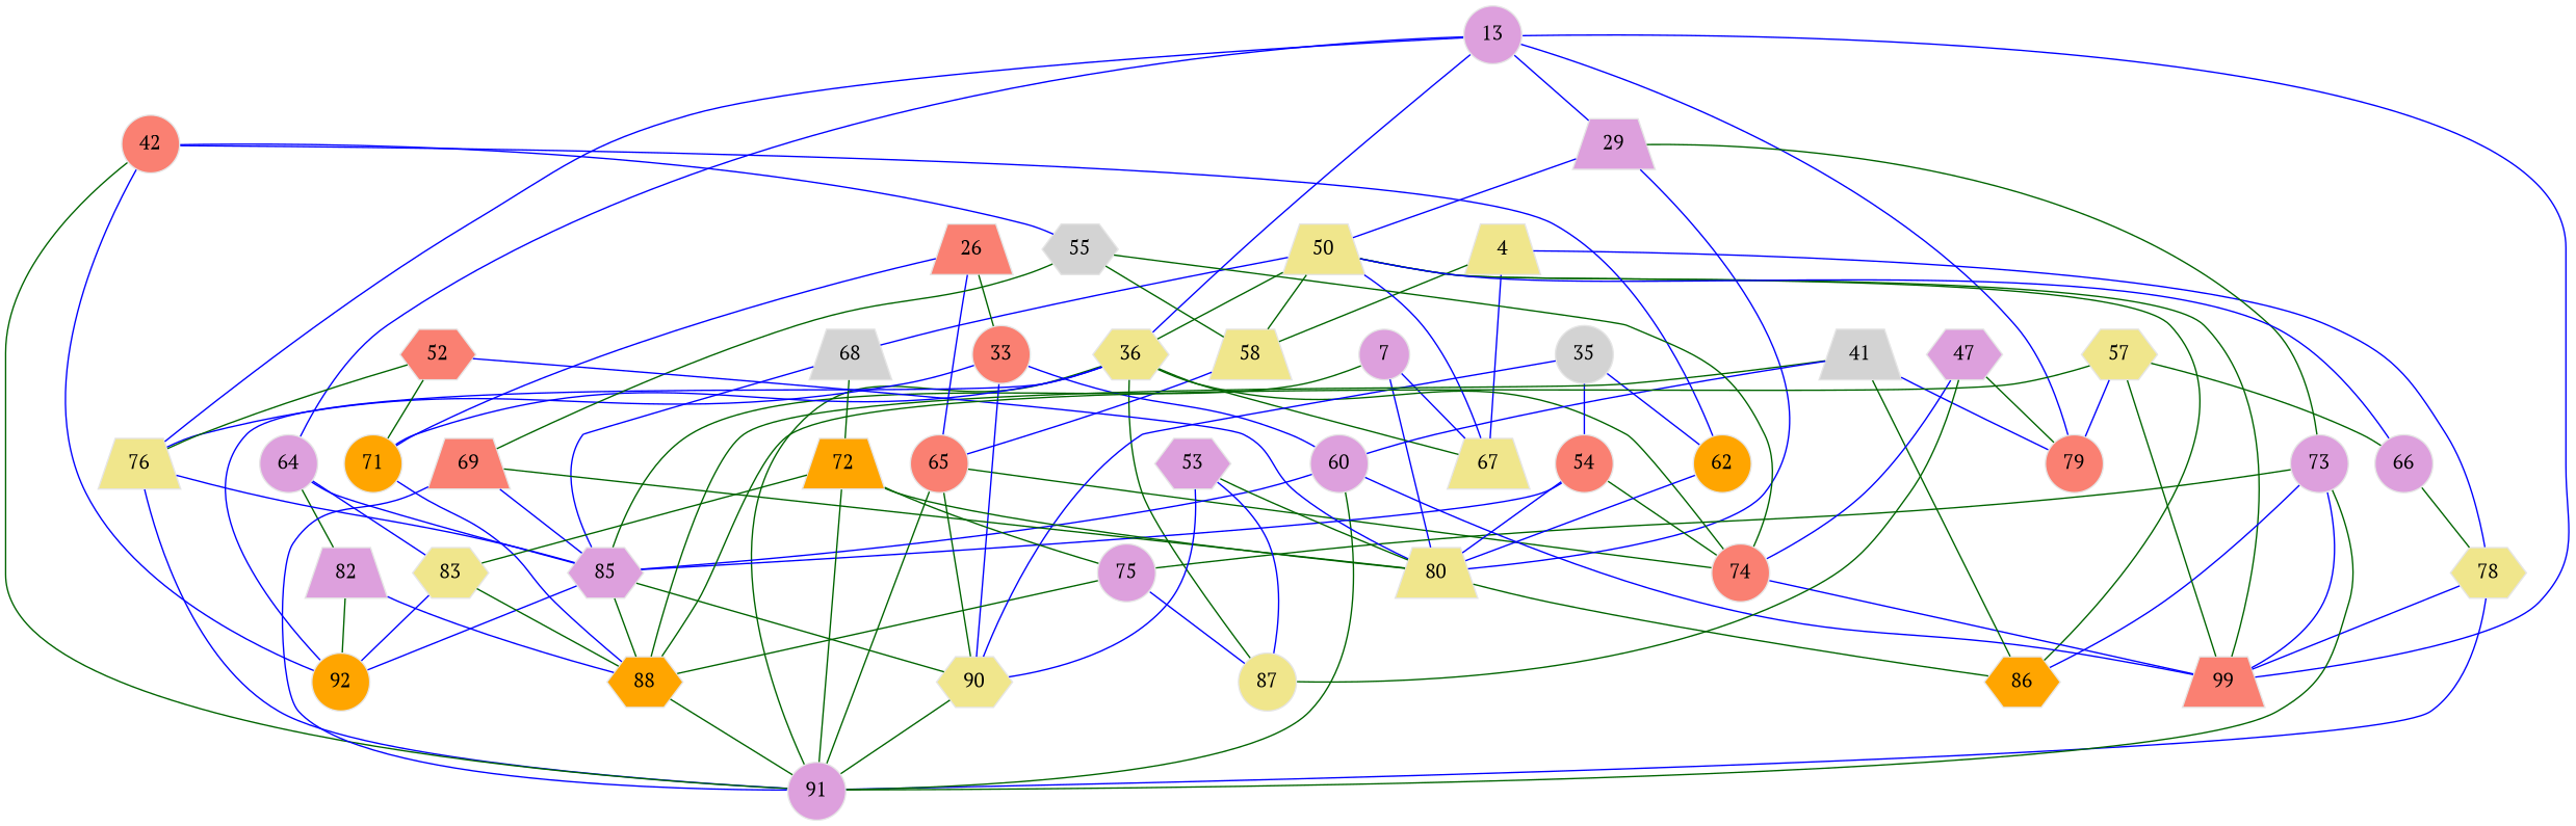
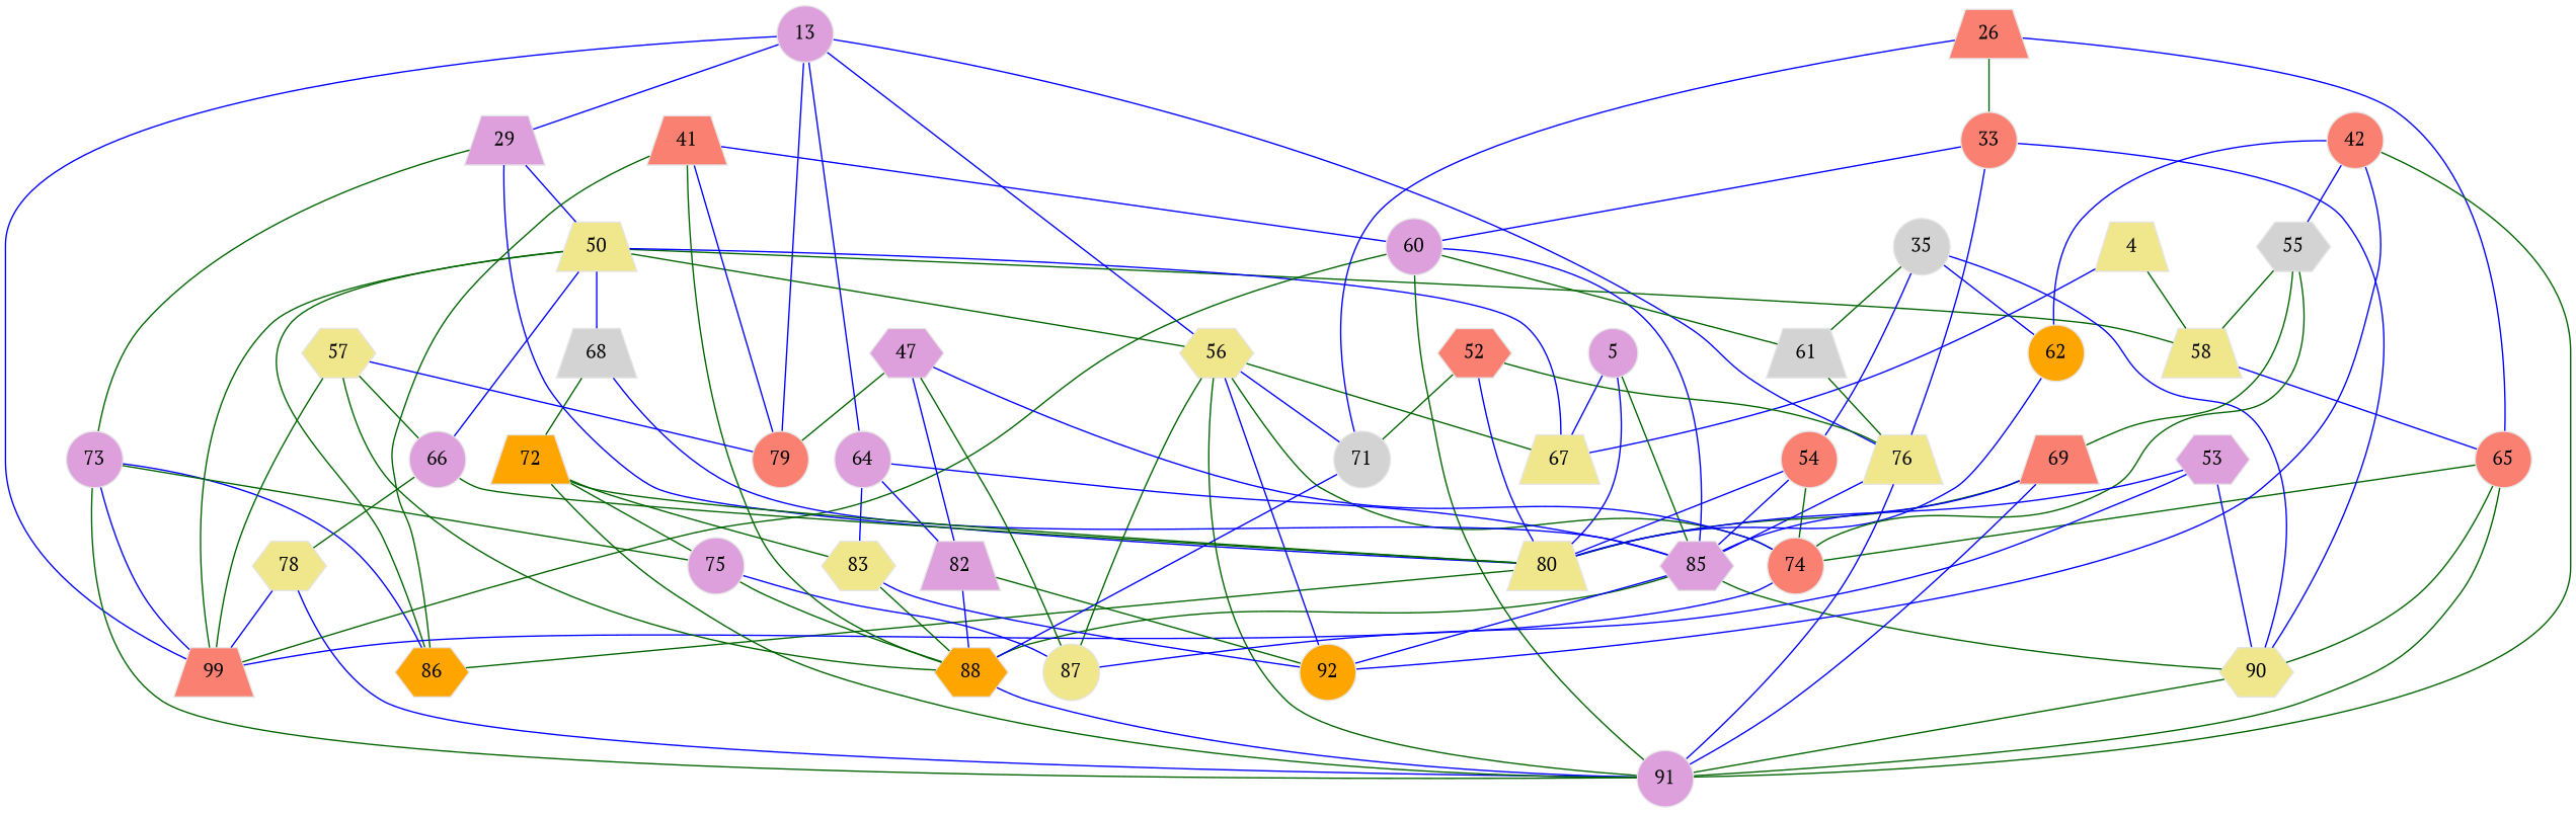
  graph {
    fontname="PT Serif"
    node [color=gray90 fillcolor=plum fontname="PT Serif" shape=circle style=filled]
    edge [color=blue fontname="PT Serif"]
    4 [fillcolor=khaki shape=trapezium]
    58 [fillcolor=khaki shape=trapezium]
    67 [fillcolor=khaki shape=trapezium super="+51"]
    78 [fillcolor=khaki shape=hexagon]
    65 [fillcolor=salmon super="+5"]
    n6 [fillcolor=salmon label=99 shape=trapezium super="+89+24"]
    91 [super="+3+37+63+70"]
-   7
+   7 [label=5]
    80 [fillcolor=khaki shape=trapezium super="+16+77+40"]
    85 [shape=hexagon super="+15+84"]
    86 [fillcolor=orange shape=hexagon]
    90 [fillcolor=khaki shape=hexagon super="+31"]
    88 [fillcolor=orange shape=hexagon super="+19+43+36"]
    92 [fillcolor=orange super="+81"]
    13 [super="+11"]
    29 [shape=trapezium]
-   56 [fillcolor=khaki shape=hexagon super="+12+23" label=36]
+   56 [fillcolor=khaki shape=hexagon super="+12+23"]
    64
    76 [fillcolor=khaki shape=trapezium super="+39"]
    79 [fillcolor=salmon]
    50 [fillcolor=khaki shape=trapezium super="+46+49"]
    73 [super="+59"]
-   71 [fillcolor=orange]
+   71 [fillcolor=lightgrey]
    74 [fillcolor=salmon super="+30"]
    87 [fillcolor=khaki]
    82 [shape=trapezium]
    83 [fillcolor=khaki shape=hexagon]
    33 [fillcolor=salmon super="+9"]
    60 [super="+44+27"]
    26 [fillcolor=salmon shape=trapezium]
    66
    68 [fillcolor=lightgrey shape=trapezium super="+45"]
    75
+   61 [fillcolor=lightgrey shape=trapezium]
    35 [fillcolor=lightgrey super="+20"]
    54 [fillcolor=salmon]
    62 [fillcolor=orange]
-   41 [fillcolor=lightgrey shape=trapezium]
+   41 [fillcolor=salmon shape=trapezium]
    42 [fillcolor=salmon super="+18"]
    55 [fillcolor=lightgrey shape=hexagon]
    69 [fillcolor=salmon shape=trapezium]
    47 [shape=hexagon]
    72 [fillcolor=orange shape=trapezium super="+1"]
    52 [fillcolor=salmon shape=hexagon]
    53 [shape=hexagon]
    57 [fillcolor=khaki shape=hexagon super="+48"]
    4 -- 58 [color=darkgreen]
    4 -- 67 [weight=2]
-   4 -- 78
    58 -- 65
    78 -- n6
    78 -- 91
    65 -- 91 [color=darkgreen]
    65 -- 90 [color=darkgreen weight=2]
    65 -- 74 [color=darkgreen]
    7 -- 67 [weight=2]
    7 -- 80
    7 -- 85 [color=darkgreen]
    80 -- 86 [color=darkgreen]
    85 -- 90 [color=darkgreen]
    85 -- 88 [color=darkgreen weight=2]
    85 -- 92
    90 -- 91 [color=darkgreen weight=2]
-   88 -- 91 [color=darkgreen weight=2]
+   88 -- 91 [weight=2]
    13 -- n6 [weight=2]
    13 -- 29
    13 -- 56
    13 -- 64
    13 -- 76 [weight=2]
    13 -- 79
    29 -- 80
    29 -- 50
    29 -- 73 [color=darkgreen]
    56 -- 67 [color=darkgreen]
    56 -- 91 [color=darkgreen]
    56 -- 92
    56 -- 71
    56 -- 74 [color=darkgreen]
    56 -- 87 [color=darkgreen]
    64 -- 85
-   64 -- 82 [color=darkgreen]
+   64 -- 82
    64 -- 83
    76 -- 91 [weight=3]
    76 -- 85
    50 -- 58 [color=darkgreen]
    50 -- 67
    50 -- n6 [color=darkgreen]
    50 -- 86 [color=darkgreen]
    50 -- 56 [color=darkgreen]
    50 -- 66
    50 -- 68 [weight=3]
    73 -- n6 [weight=2]
    73 -- 91 [color=darkgreen]
    73 -- 86
    73 -- 75 [color=darkgreen]
    71 -- 88
    74 -- n6
    82 -- 88
    82 -- 92 [color=darkgreen]
    83 -- 88 [color=darkgreen]
    83 -- 92
    33 -- 90
    33 -- 76 [weight=2]
    33 -- 60
-   60 -- n6 [weight=3]
+   60 -- n6 [color=darkgreen weight=3]
    60 -- 91 [color=darkgreen weight=2]
    60 -- 85 [weight=2]
+   60 -- 61 [color=darkgreen]
    26 -- 65
    26 -- 71
    26 -- 33 [color=darkgreen weight=2]
    66 -- 78 [color=darkgreen]
+   66 -- 80 [color=darkgreen]
    68 -- 85
    68 -- 72 [color=darkgreen weight=2]
    75 -- 88 [color=darkgreen]
    75 -- 87
+   61 -- 76 [color=darkgreen]
    35 -- 90
+   35 -- 61 [color=darkgreen weight=2]
    35 -- 54
    35 -- 62
    54 -- 80
    54 -- 85
    54 -- 74 [color=darkgreen]
    62 -- 80
    41 -- 86 [color=darkgreen]
    41 -- 88 [color=darkgreen]
    41 -- 79
    41 -- 60
    42 -- 91 [color=darkgreen]
    42 -- 92 [weight=2]
    42 -- 62 [weight=2]
    42 -- 55
    55 -- 58 [color=darkgreen]
    55 -- 74 [color=darkgreen]
    55 -- 69 [color=darkgreen]
    69 -- 91
    69 -- 80 [color=darkgreen]
    69 -- 85
    47 -- 79 [color=darkgreen]
    47 -- 74
    47 -- 87 [color=darkgreen]
+   47 -- 82
    72 -- 91 [color=darkgreen]
    72 -- 80 [color=darkgreen]
    72 -- 83 [color=darkgreen]
    72 -- 75 [color=darkgreen]
    52 -- 80 [weight=2]
    52 -- 76 [color=darkgreen]
    52 -- 71 [color=darkgreen]
-   53 -- 80 [color=darkgreen weight=2]
+   53 -- 80 [weight=2]
    53 -- 90
    53 -- 87
    57 -- n6 [color=darkgreen weight=2]
    57 -- 88 [color=darkgreen]
    57 -- 79
    57 -- 66 [color=darkgreen weight=2]
  }
